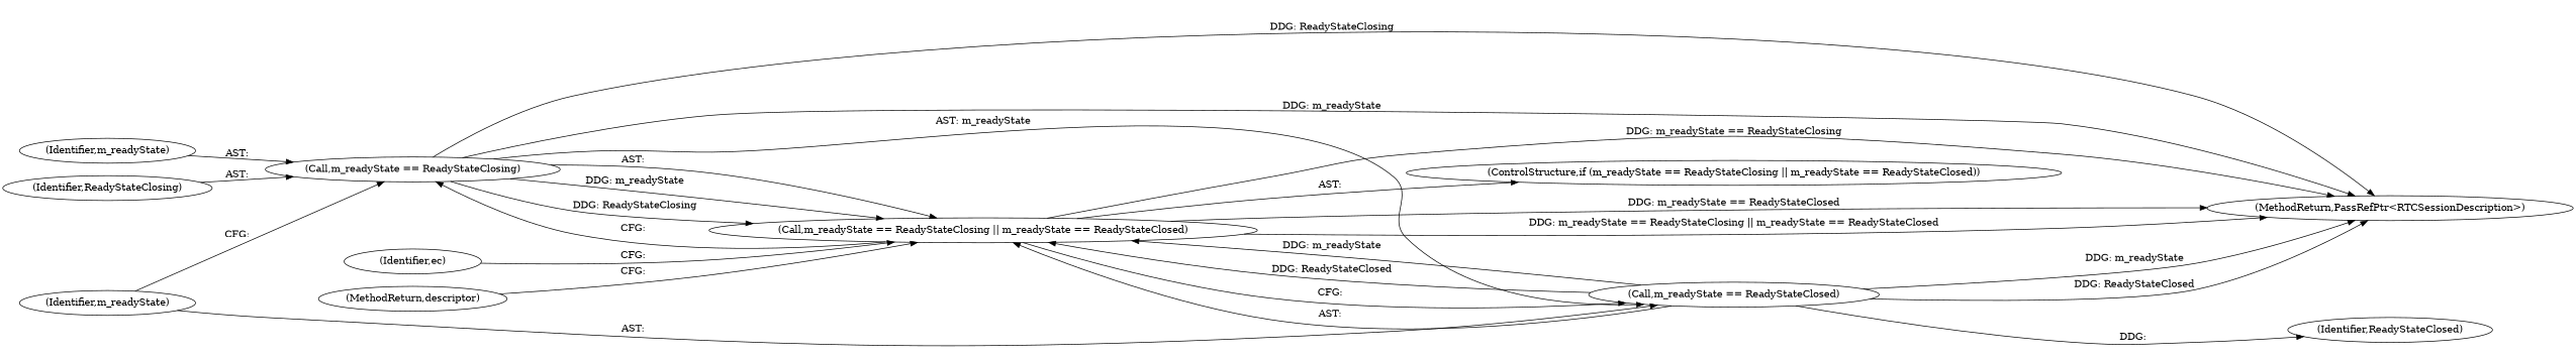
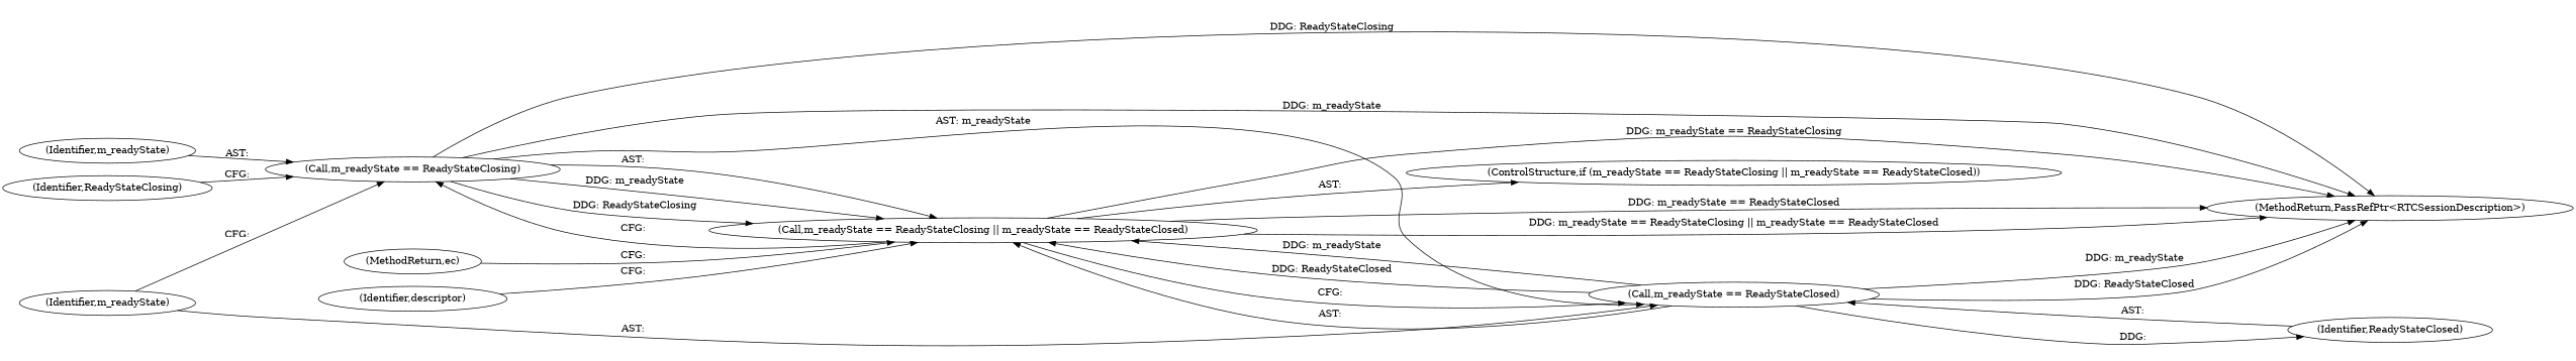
  digraph {
    rankdir=LR
    n1 [label="(Call,m_readyState == ReadyStateClosing)"]
    n2 [label="(Call,m_readyState == ReadyStateClosing || m_readyState == ReadyStateClosed)"]
    n3 [label="(Call,m_readyState == ReadyStateClosed)"]
    n4 [label="(MethodReturn,PassRefPtr<RTCSessionDescription>)"]
    n5 [label="(ControlStructure,if (m_readyState == ReadyStateClosing || m_readyState == ReadyStateClosed))"]
    n6 [label="(Identifier,ReadyStateClosed)"]
    n7 [label="(Identifier,ReadyStateClosing)"]
    n8 [label="(Identifier,m_readyState)"]
-   n9 [label="(Identifier,ec)"]
+   n9 [label="(MethodReturn,ec)"]
    n10 [label="(Identifier,m_readyState)"]
-   n11 [label="(MethodReturn,descriptor)"]
+   n11 [label="(Identifier,descriptor)"]
    n1 -> n2 [label="AST: "]
    n1 -> n2 [label="DDG: m_readyState"]
    n1 -> n2 [label="DDG: ReadyStateClosing"]
    n1 -> n3 [label="AST: m_readyState"]
    n1 -> n4 [label="DDG: ReadyStateClosing"]
    n1 -> n4 [label="DDG: m_readyState"]
    n2 -> n1 [label="CFG: "]
    n2 -> n3 [label="CFG: "]
    n2 -> n4 [label="DDG: m_readyState == ReadyStateClosed"]
    n2 -> n4 [label="DDG: m_readyState == ReadyStateClosing || m_readyState == ReadyStateClosed"]
    n2 -> n4 [label="DDG: m_readyState == ReadyStateClosing"]
    n2 -> n5 [label="AST: "]
    n3 -> n2 [label="AST: "]
    n3 -> n2 [label="DDG: m_readyState"]
    n3 -> n2 [label="DDG: ReadyStateClosed"]
    n3 -> n4 [label="DDG: ReadyStateClosed"]
    n3 -> n4 [label="DDG: m_readyState"]
    n3 -> n6 [label="DDG: "]
-   n7 -> n1 [label="AST: "]
+   n6 -> n3 [label="AST: "]
+   n7 -> n1 [label="CFG: "]
    n8 -> n1 [label="CFG: "]
    n8 -> n3 [label="AST: "]
    n9 -> n2 [label="CFG: "]
    n10 -> n1 [label="AST: "]
    n11 -> n2 [label="CFG: "]
  }
